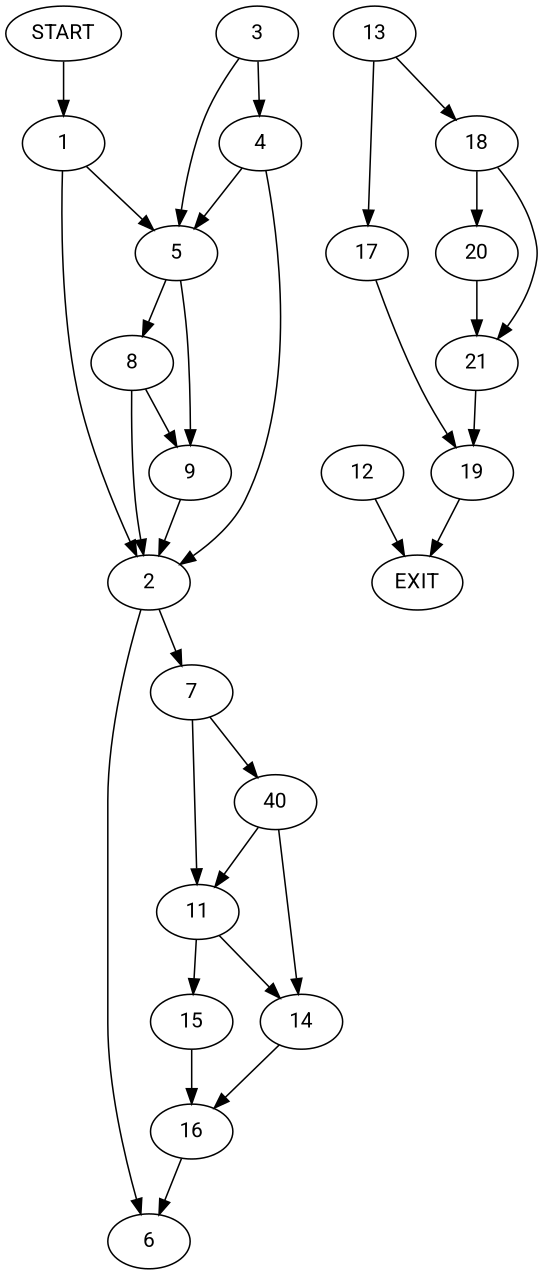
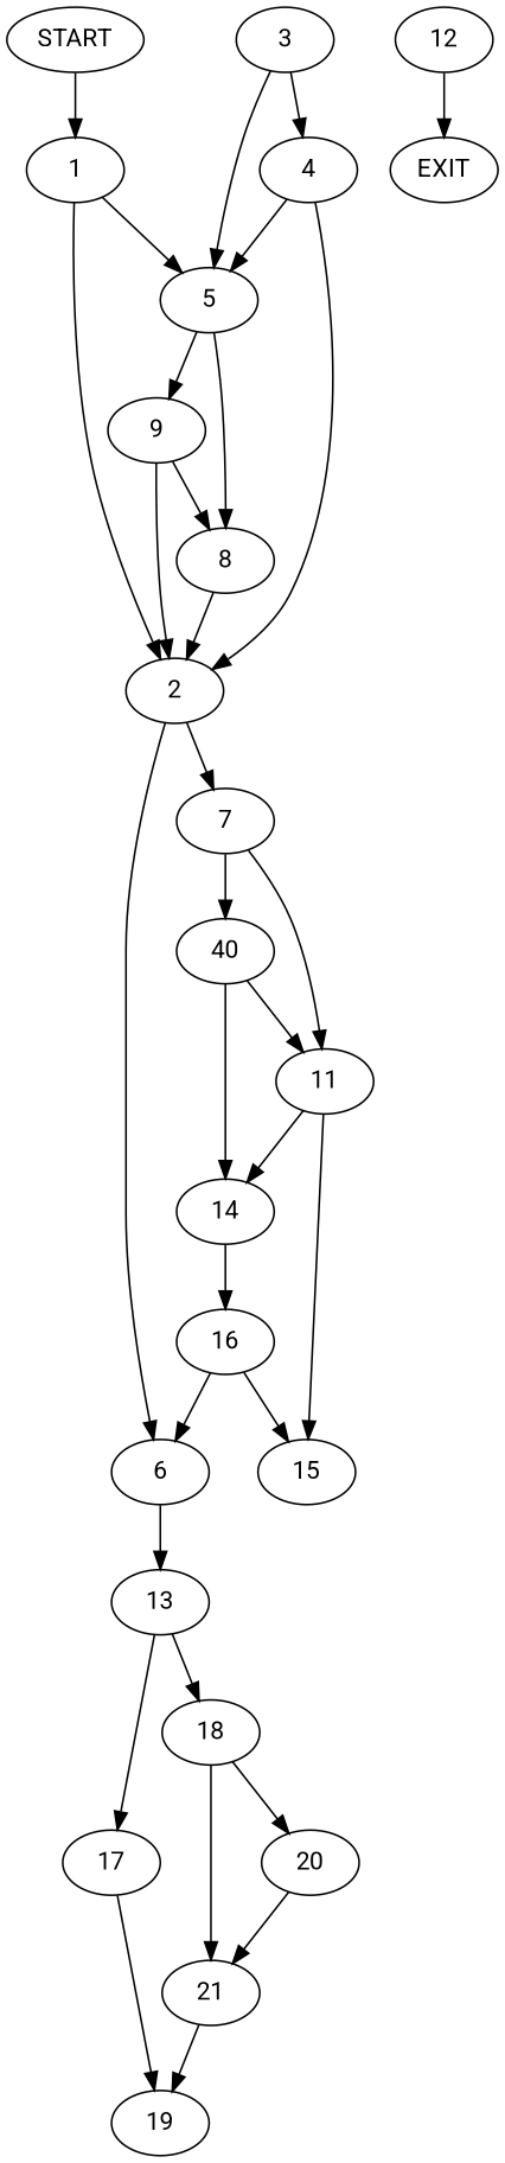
  digraph {
    fontname=Roboto
    node [fontname=Roboto]
    edge [fontname=Roboto]
    n1 [label=START]
    1
    2
    5
    n5 [label=EXIT]
    6
    7
    3
    4
    13
    n11 [label=40]
    11
    8
    9
    12
    17
    18
    14
    15
    16
    19
    20
    21
    n1 -> 1
    1 -> 2
    1 -> 5
    2 -> 6
    2 -> 7
    5 -> 8
    5 -> 9
+   6 -> 13
    7 -> n11
    7 -> 11
    3 -> 5
    3 -> 4
    4 -> 2
    4 -> 5
    13 -> 17
    13 -> 18
    n11 -> 11
    n11 -> 14
    11 -> 14
    11 -> 15
    8 -> 2
    9 -> 2
-   8 -> 9
+   9 -> 8
    12 -> n5
    17 -> 19
    18 -> 20
    18 -> 21
    14 -> 16
-   15 -> 16
+   16 -> 15
    16 -> 6
-   19 -> n5
    20 -> 21
    21 -> 19
  }
